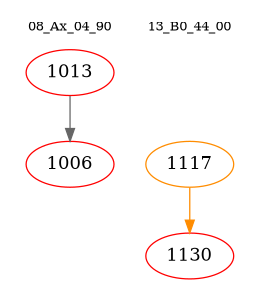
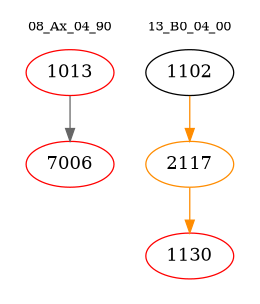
  digraph {
    node [color=red]
    edge [color=darkorange]
    n1 [label=1013]
-   n2 [label=1006]
-   n4 [color=darkorange label=1117]
+   n2 [label=7006]
+   n3 [color=black label=1102]
+   n4 [color=darkorange label=2117]
    n5 [label=1130]
    subgraph cluster_1 {
      color=white
      fontsize=10
      label="08_Ax_04_90"
      n1
      n2
    }
    subgraph cluster_2 {
      color=white
      fontsize=10
-     label="13_B0_44_00"
+     label="13_B0_04_00"
+     n3
      n4
      n5
    }
    n1 -> n2 [color=gray40]
+   n3 -> n4
    n4 -> n5
  }
